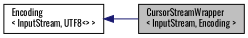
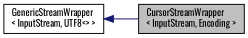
  digraph {
    rankdir=LR
    fontname=Oswald
    node [color=black fontname=Oswald fontsize=10 shape=record style=filled]
    n1 [fillcolor=grey75 fontcolor=black height=0.2 label="CursorStreamWrapper\l\< InputStream, Encoding \>" width=0.4]
-   n2 [fillcolor=white height=0.2 label="Encoding\l\< InputStream, UTF8\<\> \>" width=0.4]
+   n2 [fillcolor=white height=0.2 label="GenericStreamWrapper\l\< InputStream, UTF8\<\> \>" width=0.4]
    n2 -> n1 [color=midnightblue dir=back fontname=Oswald fontsize=10 labelfontname=Helvetica labelfontsize=10 style=solid]
  }
